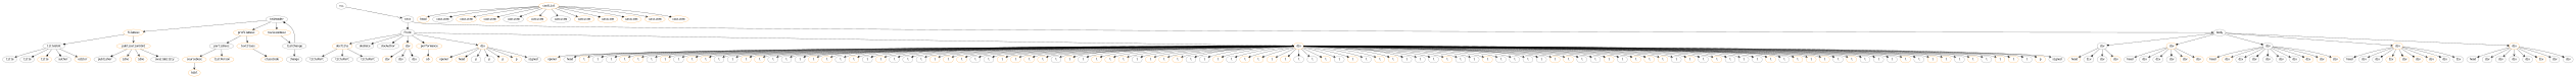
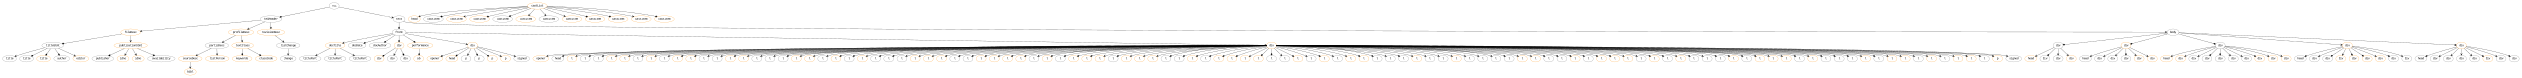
  digraph {
    fontname="Liberation Mono"
    node [color=darkorange fontname="Liberation Mono"]
    edge [arrowhead=vee fontname="Liberation Mono"]
    n1 [color=gray40 label=TEI]
    n2 [color=gray40 label=teiHeader]
    n3 [color=gray40 label=text]
    n4 [label=fileDesc]
    n5 [label=profileDesc]
    n6 [label=revisionDesc]
    n7 [color=gray40 label=front]
    n8 [color=gray40 label=body]
    n9 [color=gray40 label=titleStmt]
    n10 [label=publicationStmt]
    n11 [color=gray40 label=particDesc]
    n12 [label=textClass]
    n13 [color=gray40 label=listChange]
    n14 [color=gray40 label=title]
    n15 [color=gray40 label=title]
    n16 [label=title]
    n17 [color=gray40 label=author]
    n18 [label=editor]
    n19 [color=gray40 label=publisher]
    n20 [label=idno]
    n21 [label=idno]
    n22 [color=gray40 label=availability]
    n23 [label=sourceDesc]
    n24 [label=bibl]
    n25 [label=listPerson]
+   n26 [label=keywords]
    n27 [label=classCode]
    n28 [color=gray40 label=change]
    n29 [label=docTitle]
    n30 [color=gray40 label=docDate]
    n31 [color=gray40 label=docAuthor]
    n32 [label=div]
    n33 [label=performance]
    n34 [label=div]
    n35 [label=div]
    n36 [color=gray40 label=div]
    n37 [label=div]
    n38 [color=gray40 label=div]
    n39 [label=div]
    n40 [label=div]
    n41 [color=gray40 label=titlePart]
    n42 [color=gray40 label=titlePart]
    n43 [color=gray40 label=titlePart]
    n44 [label=div]
    n45 [color=gray40 label=div]
    n46 [color=gray40 label=div]
    n47 [label=ab]
    n48 [label=opener]
    n49 [label=head]
    n50 [color=gray40 label=p]
    n51 [color=gray40 label=p]
    n52 [label=p]
    n53 [label=p]
    n54 [color=gray40 label=signed]
    n55 [label=opener]
    n56 [color=gray40 label=head]
    n57 [label=l]
    n58 [color=gray40 label=l]
    n59 [color=gray40 label=l]
    n60 [label=l]
    n61 [label=l]
    n62 [color=gray40 label=l]
    n63 [label=l]
    n64 [color=gray40 label=l]
    n65 [label=l]
    n66 [label=l]
    n67 [color=gray40 label=l]
    n68 [color=gray40 label=l]
    n69 [label=l]
    n70 [label=l]
    n71 [color=gray40 label=l]
    n72 [color=gray40 label=l]
    n73 [color=gray40 label=l]
    n74 [label=l]
    n75 [label=l]
    n76 [color=gray40 label=l]
    n77 [label=l]
    n78 [color=gray40 label=l]
    n79 [label=l]
    n80 [color=gray40 label=l]
    n81 [color=gray40 label=l]
    n82 [color=gray40 label=l]
    n83 [label=l]
    n84 [label=l]
    n85 [label=l]
    n86 [color=gray40 label=l]
    n87 [color=gray40 label=l]
    n88 [label=l]
    n89 [label=l]
    n90 [label=l]
    n91 [label=l]
    n92 [color=gray40 label=l]
    n93 [label=l]
    n94 [color=gray40 label=l]
    n95 [label=l]
    n96 [label=l]
    n97 [label=l]
    n98 [color=gray40 label=l]
    n99 [label=l]
    n100 [label=l]
    n101 [label=l]
    n102 [color=gray40 label=l]
    n103 [color=gray40 label=l]
    n104 [label=l]
    n105 [color=gray40 label=l]
    n106 [label=l]
    n107 [label=l]
    n108 [label=l]
    n109 [label=l]
    n110 [color=gray40 label=l]
    n111 [color=gray40 label=l]
    n112 [label=l]
    n113 [color=gray40 label=l]
    n114 [label=l]
    n115 [color=gray40 label=l]
    n116 [label=l]
    n117 [label=l]
    n118 [color=gray40 label=l]
    n119 [color=gray40 label=l]
    n120 [color=gray40 label=l]
    n121 [label=l]
    n122 [color=gray40 label=l]
    n123 [color=gray40 label=l]
    n124 [label=l]
    n125 [color=gray40 label=l]
    n126 [color=gray40 label=l]
    n127 [color=gray40 label=l]
    n128 [color=gray40 label=l]
    n129 [label=l]
    n130 [label=l]
    n131 [color=gray40 label=l]
    n132 [color=gray40 label=l]
    n133 [label=l]
    n134 [color=gray40 label=l]
    n135 [label=l]
    n136 [label=l]
    n137 [label=l]
    n138 [color=gray40 label=l]
    n139 [label=l]
    n140 [color=gray40 label=l]
    n141 [label=l]
    n142 [color=gray40 label=l]
    n143 [color=gray40 label=l]
    n144 [color=gray40 label=l]
    n145 [label=l]
    n146 [color=gray40 label=l]
    n147 [label=l]
    n148 [label=l]
    n149 [label=l]
    n150 [color=gray40 label=l]
    n151 [label=l]
    n152 [color=gray40 label=l]
    n153 [color=gray40 label=l]
    n154 [color=gray40 label=l]
    n155 [label=l]
    n156 [color=gray40 label=l]
    n157 [label=l]
    n158 [label=l]
    n159 [color=gray40 label=l]
    n160 [label=l]
    n161 [color=gray40 label=l]
    n162 [label=l]
    n163 [label=l]
    n164 [color=gray40 label=l]
    n165 [label=p]
    n166 [color=gray40 label=signed]
    n167 [label=castList]
    n168 [label=head]
    n169 [color=gray40 label=castItem]
    n170 [label=castItem]
    n171 [label=castItem]
    n172 [color=gray40 label=castItem]
    n173 [label=castItem]
    n174 [color=gray40 label=castItem]
    n175 [label=castItem]
    n176 [label=castItem]
    n177 [label=castItem]
    n178 [label=castItem]
    n179 [label=castItem]
    n180 [label=head]
    n181 [color=gray40 label=div]
    n182 [color=gray40 label=div]
    n183 [label=div]
    n184 [color=gray40 label=head]
    n185 [color=gray40 label=div]
    n186 [color=gray40 label=div]
    n187 [color=gray40 label=div]
    n188 [label=div]
    n189 [label=div]
    n190 [label=head]
    n191 [label=div]
    n192 [color=gray40 label=div]
    n193 [color=gray40 label=div]
    n194 [color=gray40 label=div]
    n195 [color=gray40 label=div]
    n196 [color=gray40 label=div]
    n197 [label=div]
    n198 [label=div]
    n199 [label=div]
    n200 [color=gray40 label=head]
    n201 [color=gray40 label=div]
    n202 [color=gray40 label=div]
    n203 [label=div]
    n204 [label=div]
    n205 [label=div]
    n206 [label=div]
    n207 [color=gray40 label=div]
    n208 [color=gray40 label=div]
    n209 [color=gray40 label=head]
    n210 [color=gray40 label=div]
    n211 [color=gray40 label=div]
    n212 [color=gray40 label=div]
    n213 [color=gray40 label=div]
    n214 [label=div]
    n215 [color=gray40 label=div]
    n216 [color=gray40 label=div]
-   n13 -> n2 [arrowhead=diamond]
+   n1 -> n2 [arrowhead=diamond]
    n1 -> n3
    n2 -> n4
    n2 -> n5
    n2 -> n6
    n3 -> n7 [arrowhead=diamond]
    n3 -> n8
    n4 -> n9 [arrowhead=diamond]
    n4 -> n10
    n5 -> n11
    n5 -> n12
    n6 -> n13
    n7 -> n29
    n7 -> n30 [arrowhead=diamond]
    n7 -> n31 [arrowhead=diamond]
    n7 -> n32 [arrowhead=diamond]
    n7 -> n33 [arrowhead=diamond]
    n7 -> n34
    n7 -> n35 [arrowhead=diamond]
    n8 -> n36 [arrowhead=diamond]
    n8 -> n37 [arrowhead=diamond]
    n8 -> n38 [arrowhead=diamond]
    n8 -> n39
    n8 -> n40 [arrowhead=diamond]
    n9 -> n14
    n9 -> n15 [arrowhead=diamond]
    n9 -> n16 [arrowhead=diamond]
    n9 -> n17 [arrowhead=diamond]
    n9 -> n18
    n10 -> n19 [arrowhead=diamond]
    n10 -> n20
    n10 -> n21
    n10 -> n22 [arrowhead=diamond]
    n11 -> n23
    n11 -> n25
+   n12 -> n26 [arrowhead=diamond]
    n12 -> n27 [arrowhead=diamond]
    n13 -> n28
    n23 -> n24
    n29 -> n41
    n29 -> n42
    n29 -> n43
    n32 -> n44 [arrowhead=diamond]
    n32 -> n45
    n32 -> n46 [arrowhead=diamond]
    n33 -> n47 [arrowhead=diamond]
    n34 -> n48 [arrowhead=diamond]
    n34 -> n49 [arrowhead=diamond]
    n34 -> n50
    n34 -> n51 [arrowhead=diamond]
    n34 -> n52 [arrowhead=diamond]
    n34 -> n53
    n34 -> n54
    n35 -> n55
    n35 -> n56 [arrowhead=diamond]
    n35 -> n57
    n35 -> n58 [arrowhead=diamond]
    n35 -> n59 [arrowhead=diamond]
    n35 -> n60
    n35 -> n61
    n35 -> n62
    n35 -> n63
    n35 -> n64
    n35 -> n65 [arrowhead=diamond]
    n35 -> n66 [arrowhead=diamond]
    n35 -> n67
    n35 -> n68
    n35 -> n69 [arrowhead=diamond]
    n35 -> n70
    n35 -> n71
    n35 -> n72
    n35 -> n73 [arrowhead=diamond]
    n35 -> n74
    n35 -> n75
    n35 -> n76
    n35 -> n77 [arrowhead=diamond]
    n35 -> n78 [arrowhead=diamond]
    n35 -> n79
    n35 -> n80 [arrowhead=diamond]
    n35 -> n81 [arrowhead=diamond]
    n35 -> n82
    n35 -> n83
    n35 -> n84
    n35 -> n85 [arrowhead=diamond]
    n35 -> n86 [arrowhead=diamond]
    n35 -> n87 [arrowhead=diamond]
    n35 -> n88 [arrowhead=diamond]
    n35 -> n89
    n35 -> n90 [arrowhead=diamond]
    n35 -> n91 [arrowhead=diamond]
    n35 -> n92
    n35 -> n93 [arrowhead=diamond]
    n35 -> n94 [arrowhead=diamond]
    n35 -> n95 [arrowhead=diamond]
    n35 -> n96 [arrowhead=diamond]
    n35 -> n97
    n35 -> n98 [arrowhead=diamond]
    n35 -> n99
    n35 -> n100
    n35 -> n101
    n35 -> n102 [arrowhead=diamond]
    n35 -> n103 [arrowhead=diamond]
    n35 -> n104 [arrowhead=diamond]
    n35 -> n105 [arrowhead=diamond]
    n35 -> n106 [arrowhead=diamond]
    n35 -> n107 [arrowhead=diamond]
    n35 -> n108
    n35 -> n109 [arrowhead=diamond]
    n35 -> n110 [arrowhead=diamond]
    n35 -> n111
    n35 -> n112 [arrowhead=diamond]
    n35 -> n113
    n35 -> n114 [arrowhead=diamond]
    n35 -> n115
    n35 -> n116
    n35 -> n117 [arrowhead=diamond]
    n35 -> n118 [arrowhead=diamond]
    n35 -> n119
    n35 -> n120 [arrowhead=diamond]
    n35 -> n121
    n35 -> n122
    n35 -> n123
    n35 -> n124
    n35 -> n125
    n35 -> n126
    n35 -> n127
    n35 -> n128 [arrowhead=diamond]
    n35 -> n129
    n35 -> n130
    n35 -> n131 [arrowhead=diamond]
    n35 -> n132 [arrowhead=diamond]
    n35 -> n133 [arrowhead=diamond]
    n35 -> n134 [arrowhead=diamond]
    n35 -> n135 [arrowhead=diamond]
    n35 -> n136 [arrowhead=diamond]
    n35 -> n137
    n35 -> n138
    n35 -> n139 [arrowhead=diamond]
    n35 -> n140 [arrowhead=diamond]
    n35 -> n141
    n35 -> n142 [arrowhead=diamond]
    n35 -> n143
    n35 -> n144 [arrowhead=diamond]
    n35 -> n145 [arrowhead=diamond]
    n35 -> n146 [arrowhead=diamond]
    n35 -> n147 [arrowhead=diamond]
    n35 -> n148
    n35 -> n149
    n35 -> n150 [arrowhead=diamond]
    n35 -> n151
    n35 -> n152 [arrowhead=diamond]
    n35 -> n153 [arrowhead=diamond]
    n35 -> n154 [arrowhead=diamond]
    n35 -> n155
    n35 -> n156 [arrowhead=diamond]
    n35 -> n157
    n35 -> n158
    n35 -> n159
    n35 -> n160
    n35 -> n161
    n35 -> n162
    n35 -> n163 [arrowhead=diamond]
    n35 -> n164 [arrowhead=diamond]
    n35 -> n165 [arrowhead=diamond]
    n35 -> n166
    n36 -> n180
    n36 -> n181 [arrowhead=diamond]
    n36 -> n182
    n36 -> n183
    n37 -> n184
    n37 -> n185
    n37 -> n186
    n37 -> n187 [arrowhead=diamond]
    n37 -> n188
    n37 -> n189
    n38 -> n190
    n38 -> n191
    n38 -> n192
    n38 -> n193 [arrowhead=diamond]
    n38 -> n194 [arrowhead=diamond]
    n38 -> n195
    n38 -> n196
    n38 -> n197 [arrowhead=diamond]
    n38 -> n198
    n38 -> n199
    n39 -> n200 [arrowhead=diamond]
    n39 -> n201
    n39 -> n202 [arrowhead=diamond]
    n39 -> n203
    n39 -> n204 [arrowhead=diamond]
    n39 -> n205 [arrowhead=diamond]
    n39 -> n206
    n39 -> n207 [arrowhead=diamond]
    n39 -> n208
    n40 -> n209 [arrowhead=diamond]
    n40 -> n210
    n40 -> n211
    n40 -> n212
    n40 -> n213
    n40 -> n214 [arrowhead=diamond]
    n40 -> n215
    n40 -> n216 [arrowhead=diamond]
    n167 -> n168
    n167 -> n169 [arrowhead=diamond]
    n167 -> n170
    n167 -> n171 [arrowhead=diamond]
    n167 -> n172 [arrowhead=diamond]
    n167 -> n173
    n167 -> n174
    n167 -> n175
    n167 -> n176 [arrowhead=diamond]
    n167 -> n177 [arrowhead=diamond]
    n167 -> n178
    n167 -> n179 [arrowhead=diamond]
  }
